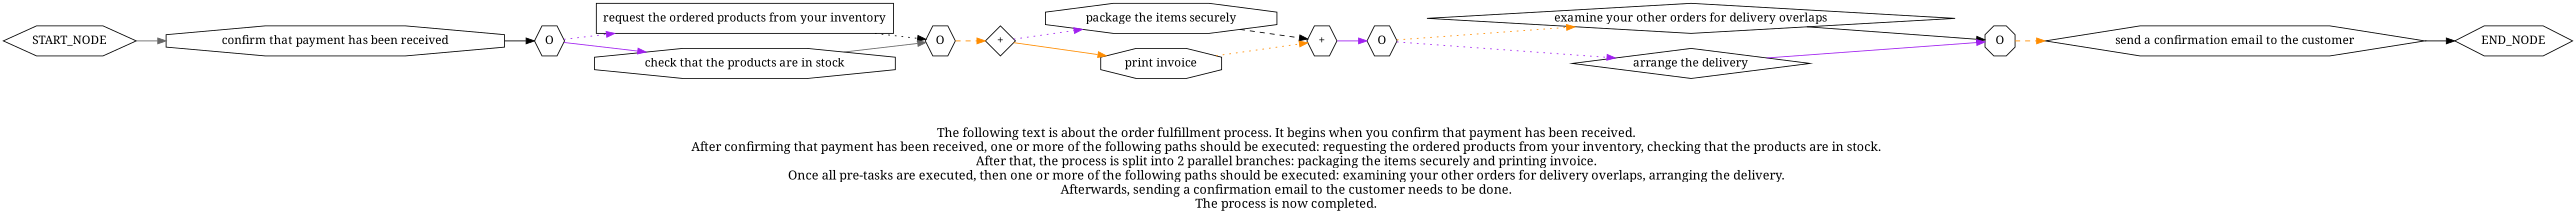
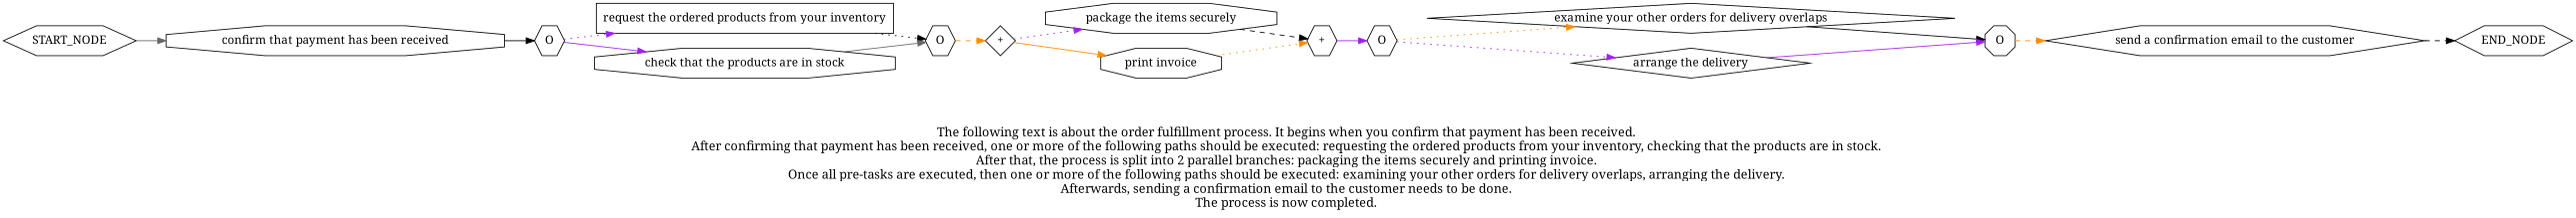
  digraph {
    fontname="Noto Serif"
    fontsize=15
    label="\n\n\nThe following text is about the order fulfillment process. It begins when you confirm that payment has been received. \nAfter confirming that payment has been received, one or more of the following paths should be executed: requesting the ordered products from your inventory, checking that the products are in stock. \nAfter that, the process is split into 2 parallel branches: packaging the items securely and printing invoice. \nOnce all pre-tasks are executed, then one or more of the following paths should be executed: examining your other orders for delivery overlaps, arranging the delivery. \nAfterwards, sending a confirmation email to the customer needs to be done. \nThe process is now completed. \n"
    rankdir=LR
    node [fontname="Noto Serif" shape=hexagon]
    edge [color=purple fontname="Noto Serif" style=solid]
    "confirm that payment has been received" [shape=octagon]
    n2 [fixedsize=true label=O width=0.5]
    "request the ordered products from your inventory" [shape=box]
    "check that the products are in stock" [shape=octagon]
    n5 [fixedsize=true label=O width=0.5]
    n6 [fixedsize=true label="+" shape=diamond width=0.5]
    "package the items securely" [shape=octagon]
    "print invoice" [shape=octagon]
    n9 [fixedsize=true label="+" width=0.5]
    n10 [fixedsize=true label=O width=0.5]
    "examine your other orders for delivery overlaps" [shape=diamond]
    "arrange the delivery" [shape=diamond]
    n13 [fixedsize=true label=O shape=octagon width=0.5]
    "send a confirmation email to the customer"
    END_NODE [width=0.2]
    START_NODE [width=0.3]
    subgraph sub_1 {
      "confirm that payment has been received"
      n2
      "request the ordered products from your inventory"
      "check that the products are in stock"
      n5
      n6
      "package the items securely"
      "print invoice"
      n9
      n10
      "examine your other orders for delivery overlaps"
      "arrange the delivery"
      n13
      "send a confirmation email to the customer"
    }
    "confirm that payment has been received" -> n2 [color=black]
    n2 -> "request the ordered products from your inventory" [style=dotted]
    n2 -> "check that the products are in stock"
    "request the ordered products from your inventory" -> n5 [color=black style=dotted]
    "check that the products are in stock" -> n5 [color=gray40]
    n5 -> n6 [color=darkorange style=dashed]
    n6 -> "package the items securely" [style=dotted]
    n6 -> "print invoice" [color=darkorange]
    "package the items securely" -> n9 [color=black style=dashed]
    "print invoice" -> n9 [color=darkorange style=dotted]
    n9 -> n10
    n10 -> "examine your other orders for delivery overlaps" [color=darkorange style=dotted]
    n10 -> "arrange the delivery" [style=dotted]
    "examine your other orders for delivery overlaps" -> n13 [color=black]
    "arrange the delivery" -> n13
    n13 -> "send a confirmation email to the customer" [color=darkorange style=dashed]
-   "send a confirmation email to the customer" -> END_NODE [color=black]
+   "send a confirmation email to the customer" -> END_NODE [color=black style=dashed]
    START_NODE -> "confirm that payment has been received" [color=gray40]
  }
